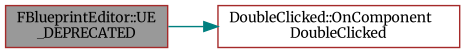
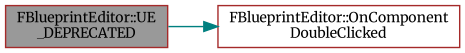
  digraph {
    rankdir=LR
    fontname=Merriweather
    node [color=brown fontname=Merriweather fontsize=10 shape=box style=filled]
    n1 [fillcolor=grey60 fontcolor=black height=0.2 label="FBlueprintEditor::UE\l_DEPRECATED" width=0.4]
-   n2 [fillcolor=white height=0.2 label="DoubleClicked::OnComponent\lDoubleClicked" width=0.4]
+   n2 [fillcolor=white height=0.2 label="FBlueprintEditor::OnComponent\lDoubleClicked" width=0.4]
    n1 -> n2 [color=teal fontname=Merriweather fontsize=10 labelfontname=Helvetica labelfontsize=10 style=solid]
  }
